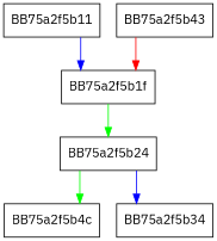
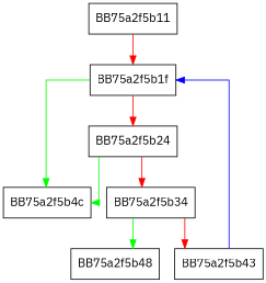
  digraph {
    fontname="IBM Plex Sans"
    splines=ortho
    node [fontname="IBM Plex Sans" shape=box]
    edge [color=green fontname="IBM Plex Sans"]
    n1 [label=BB75a2f5b11]
    BB75a2f5b1f
    BB75a2f5b4c
    BB75a2f5b24
    BB75a2f5b34
    BB75a2f5b43
-   n1 -> BB75a2f5b1f [color=blue]
-   BB75a2f5b1f -> BB75a2f5b24
+   BB75a2f5b48
+   n1 -> BB75a2f5b1f [color=red]
+   BB75a2f5b1f -> BB75a2f5b4c
+   BB75a2f5b1f -> BB75a2f5b24 [color=red]
    BB75a2f5b24 -> BB75a2f5b4c
-   BB75a2f5b24 -> BB75a2f5b34 [color=blue]
-   BB75a2f5b43 -> BB75a2f5b1f [color=red]
+   BB75a2f5b24 -> BB75a2f5b34 [color=red]
+   BB75a2f5b34 -> BB75a2f5b43 [color=red]
+   BB75a2f5b34 -> BB75a2f5b48
+   BB75a2f5b43 -> BB75a2f5b1f [color=blue]
  }
